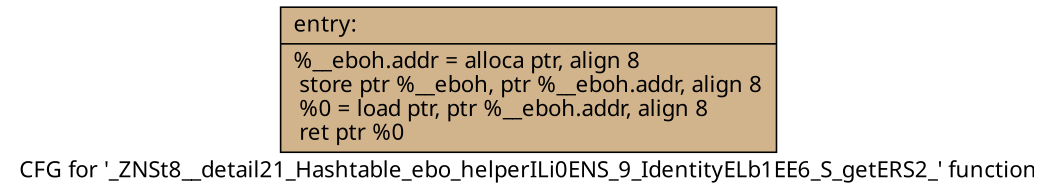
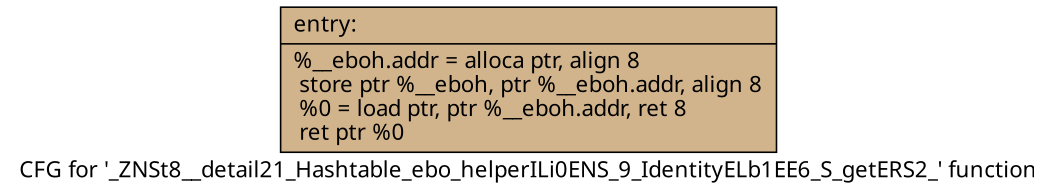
  digraph {
    label="CFG for '_ZNSt8__detail21_Hashtable_ebo_helperILi0ENS_9_IdentityELb1EE6_S_getERS2_' function"
    fontname="Noto Sans"
-   n1 [color=black fillcolor=tan fontname="Noto Sans" label="{entry:\l|  %__eboh.addr = alloca ptr, align 8\l  store ptr %__eboh, ptr %__eboh.addr, align 8\l  %0 = load ptr, ptr %__eboh.addr, align 8\l  ret ptr %0\l}" shape=record style=filled]
+   n1 [color=black fillcolor=tan fontname="Noto Sans" label="{entry:\l|  %__eboh.addr = alloca ptr, align 8\l  store ptr %__eboh, ptr %__eboh.addr, align 8\l  %0 = load ptr, ptr %__eboh.addr, ret 8\l  ret ptr %0\l}" shape=record style=filled]
  }
